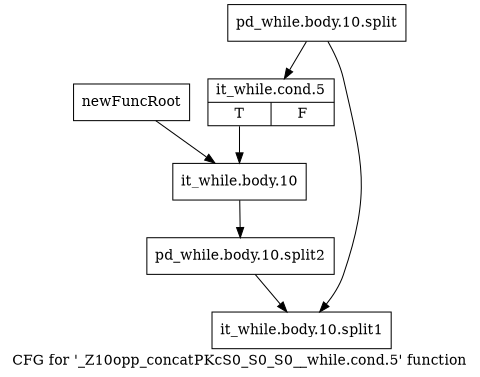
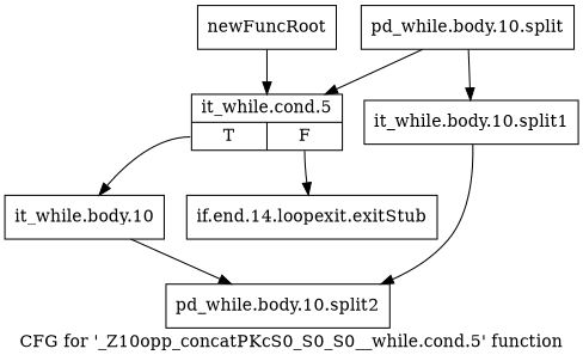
  digraph {
    label="CFG for '_Z10opp_concatPKcS0_S0_S0__while.cond.5' function"
    node [shape=record]
    n1 [label="{newFuncRoot}"]
    n2 [label="{it_while.cond.5|{<s0>T|<s1>F}}"]
+   n3 [label="{if.end.14.loopexit.exitStub}"]
    n4 [label="{it_while.body.10}"]
    n5 [label="{pd_while.body.10.split2}"]
    n6 [label="{it_while.body.10.split1}"]
    n7 [label="{pd_while.body.10.split}"]
-   n1 -> n4
+   n1 -> n2
+   n2 -> n3 [tailport=s1]
    n2 -> n4 [tailport=s0]
    n4 -> n5
-   n5 -> n6
+   n6 -> n5
    n7 -> n2
    n7 -> n6
  }
